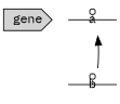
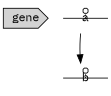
  digraph {
    fontname="IBM Plex Mono"
    node [shape=rnastab fontname="IBM Plex Mono"]
    gene [margin=0 shape=cds style=filled]
    a [fixedsize=shape]
    b [fillcolor=yellow fixedsize=true]
-   b -> a [fontname="IBM Plex Mono"]
+   a -> b [fontname="IBM Plex Mono"]
  }
